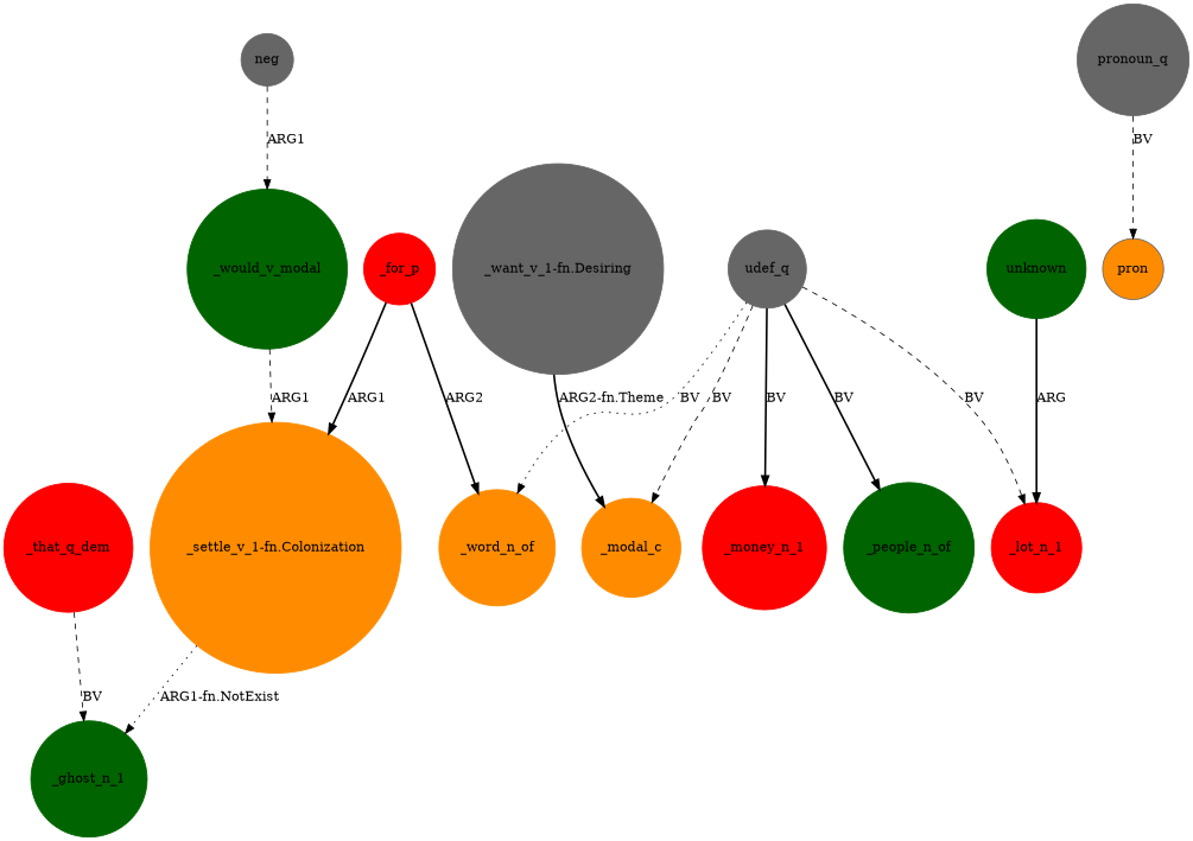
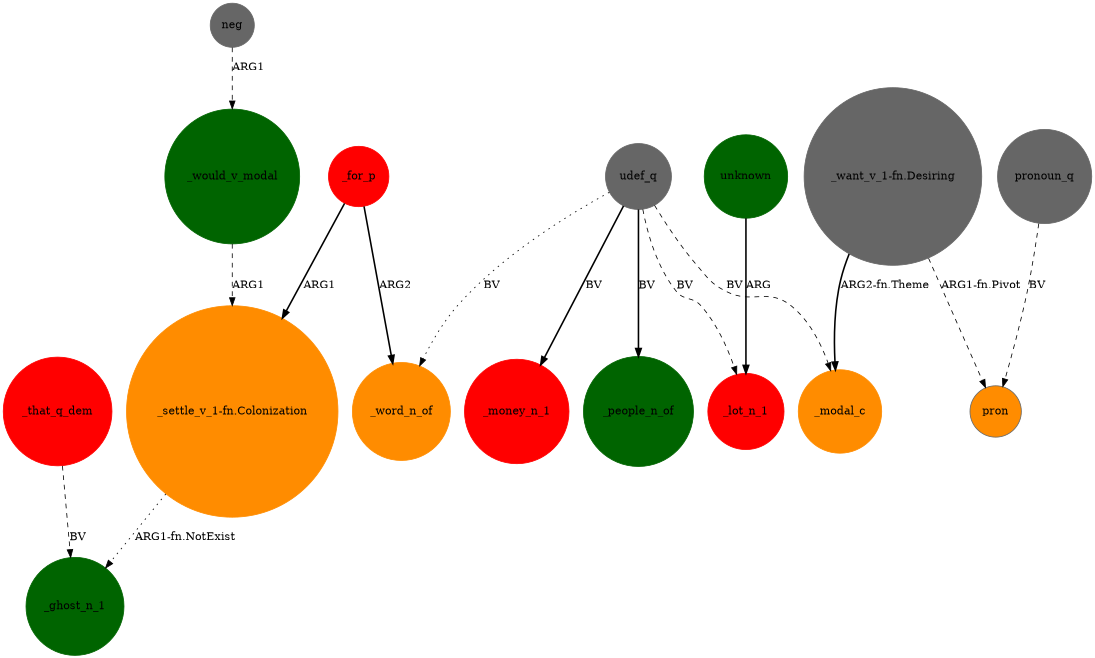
  digraph {
    node [color=gray40 shape=circle style=filled]
    edge [style=dashed]
    _that_q_dem [color=red]
    _ghost_n_1 [color=darkgreen]
    pron [fillcolor=darkorange]
    "_want_v_1-fn.Desiring"
    n5 [color=darkorange label=_modal_c]
    "_settle_v_1-fn.Colonization" [color=darkorange]
    _would_v_modal [color=darkgreen]
    neg
    udef_q
    _money_n_1 [color=red]
    _word_n_of [color=darkorange]
    _people_n_of [color=darkgreen]
    _lot_n_1 [color=red]
    _for_p [color=red]
    unknown [color=darkgreen]
    pronoun_q
    _that_q_dem -> _ghost_n_1 [label=BV]
+   "_want_v_1-fn.Desiring" -> pron [label="ARG1-fn.Pivot"]
    "_want_v_1-fn.Desiring" -> n5 [label="ARG2-fn.Theme" style=bold]
    "_settle_v_1-fn.Colonization" -> _ghost_n_1 [label="ARG1-fn.NotExist" style=dotted]
    _would_v_modal -> "_settle_v_1-fn.Colonization" [label=ARG1]
    neg -> _would_v_modal [label=ARG1]
    udef_q -> n5 [label=BV]
    udef_q -> _money_n_1 [label=BV style=bold]
    udef_q -> _word_n_of [label=BV style=dotted]
    udef_q -> _people_n_of [label=BV style=bold]
    udef_q -> _lot_n_1 [label=BV]
    _for_p -> "_settle_v_1-fn.Colonization" [label=ARG1 style=bold]
    _for_p -> _word_n_of [label=ARG2 style=bold]
    unknown -> _lot_n_1 [label=ARG style=bold]
    pronoun_q -> pron [label=BV]
  }
